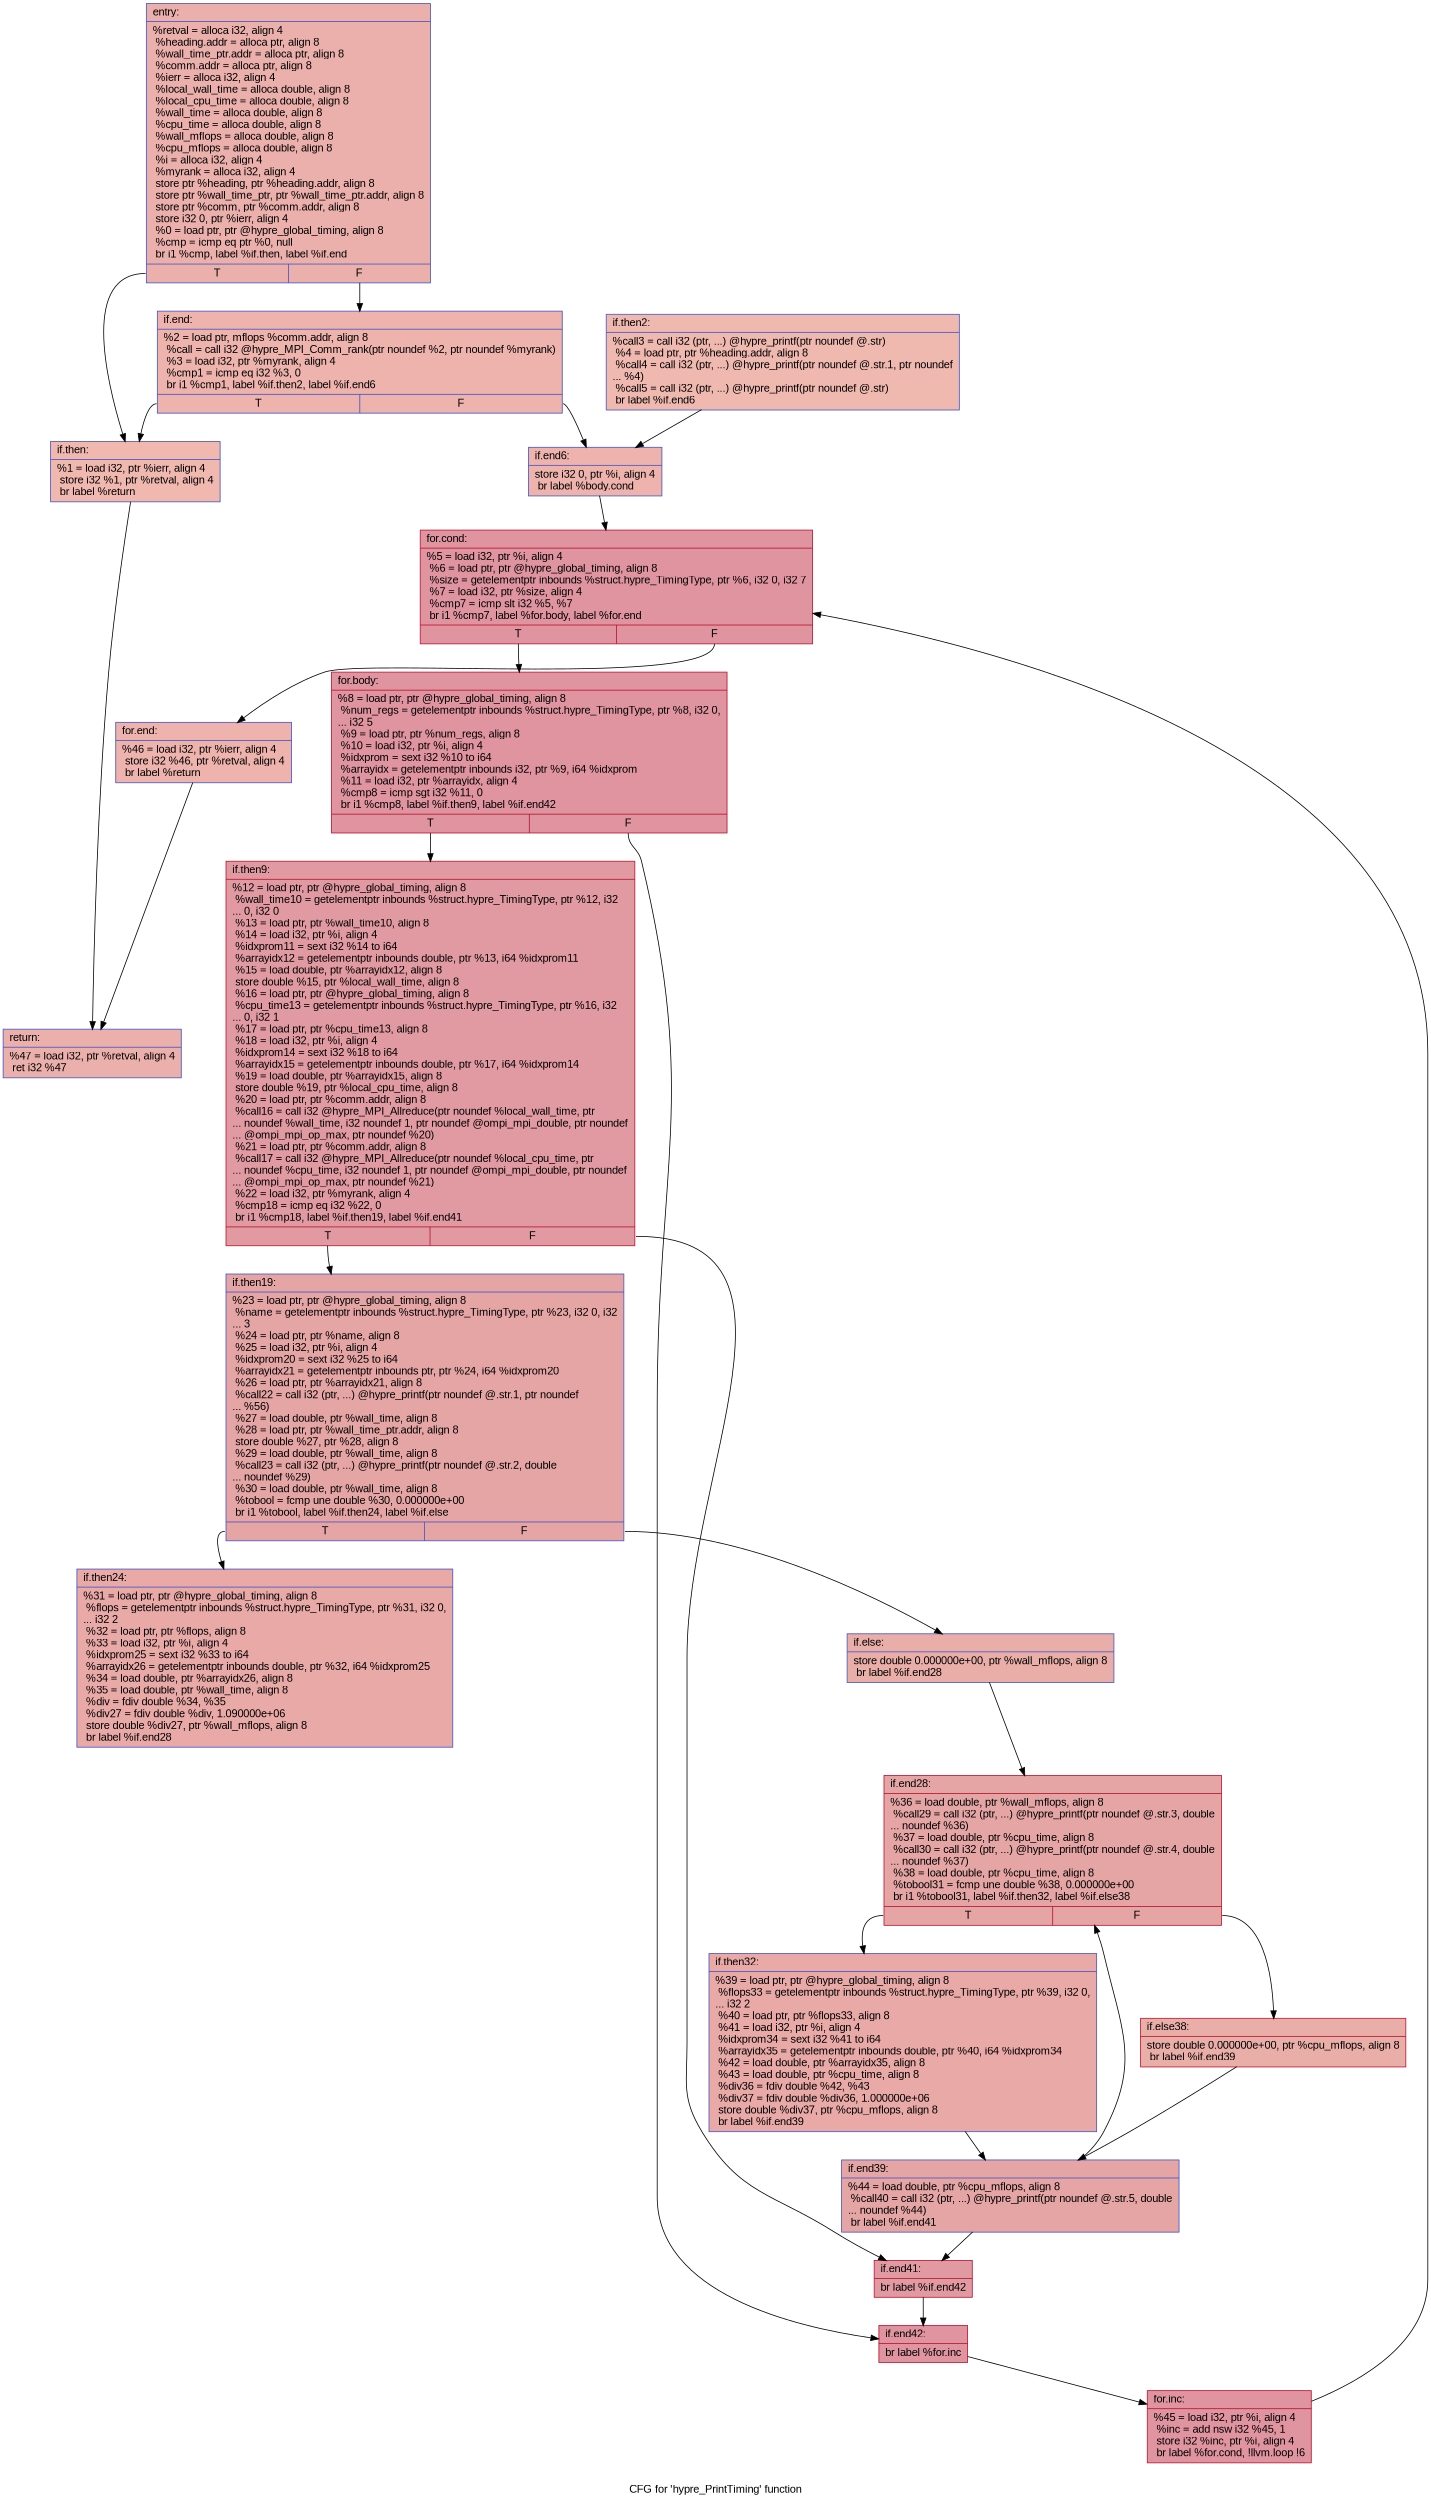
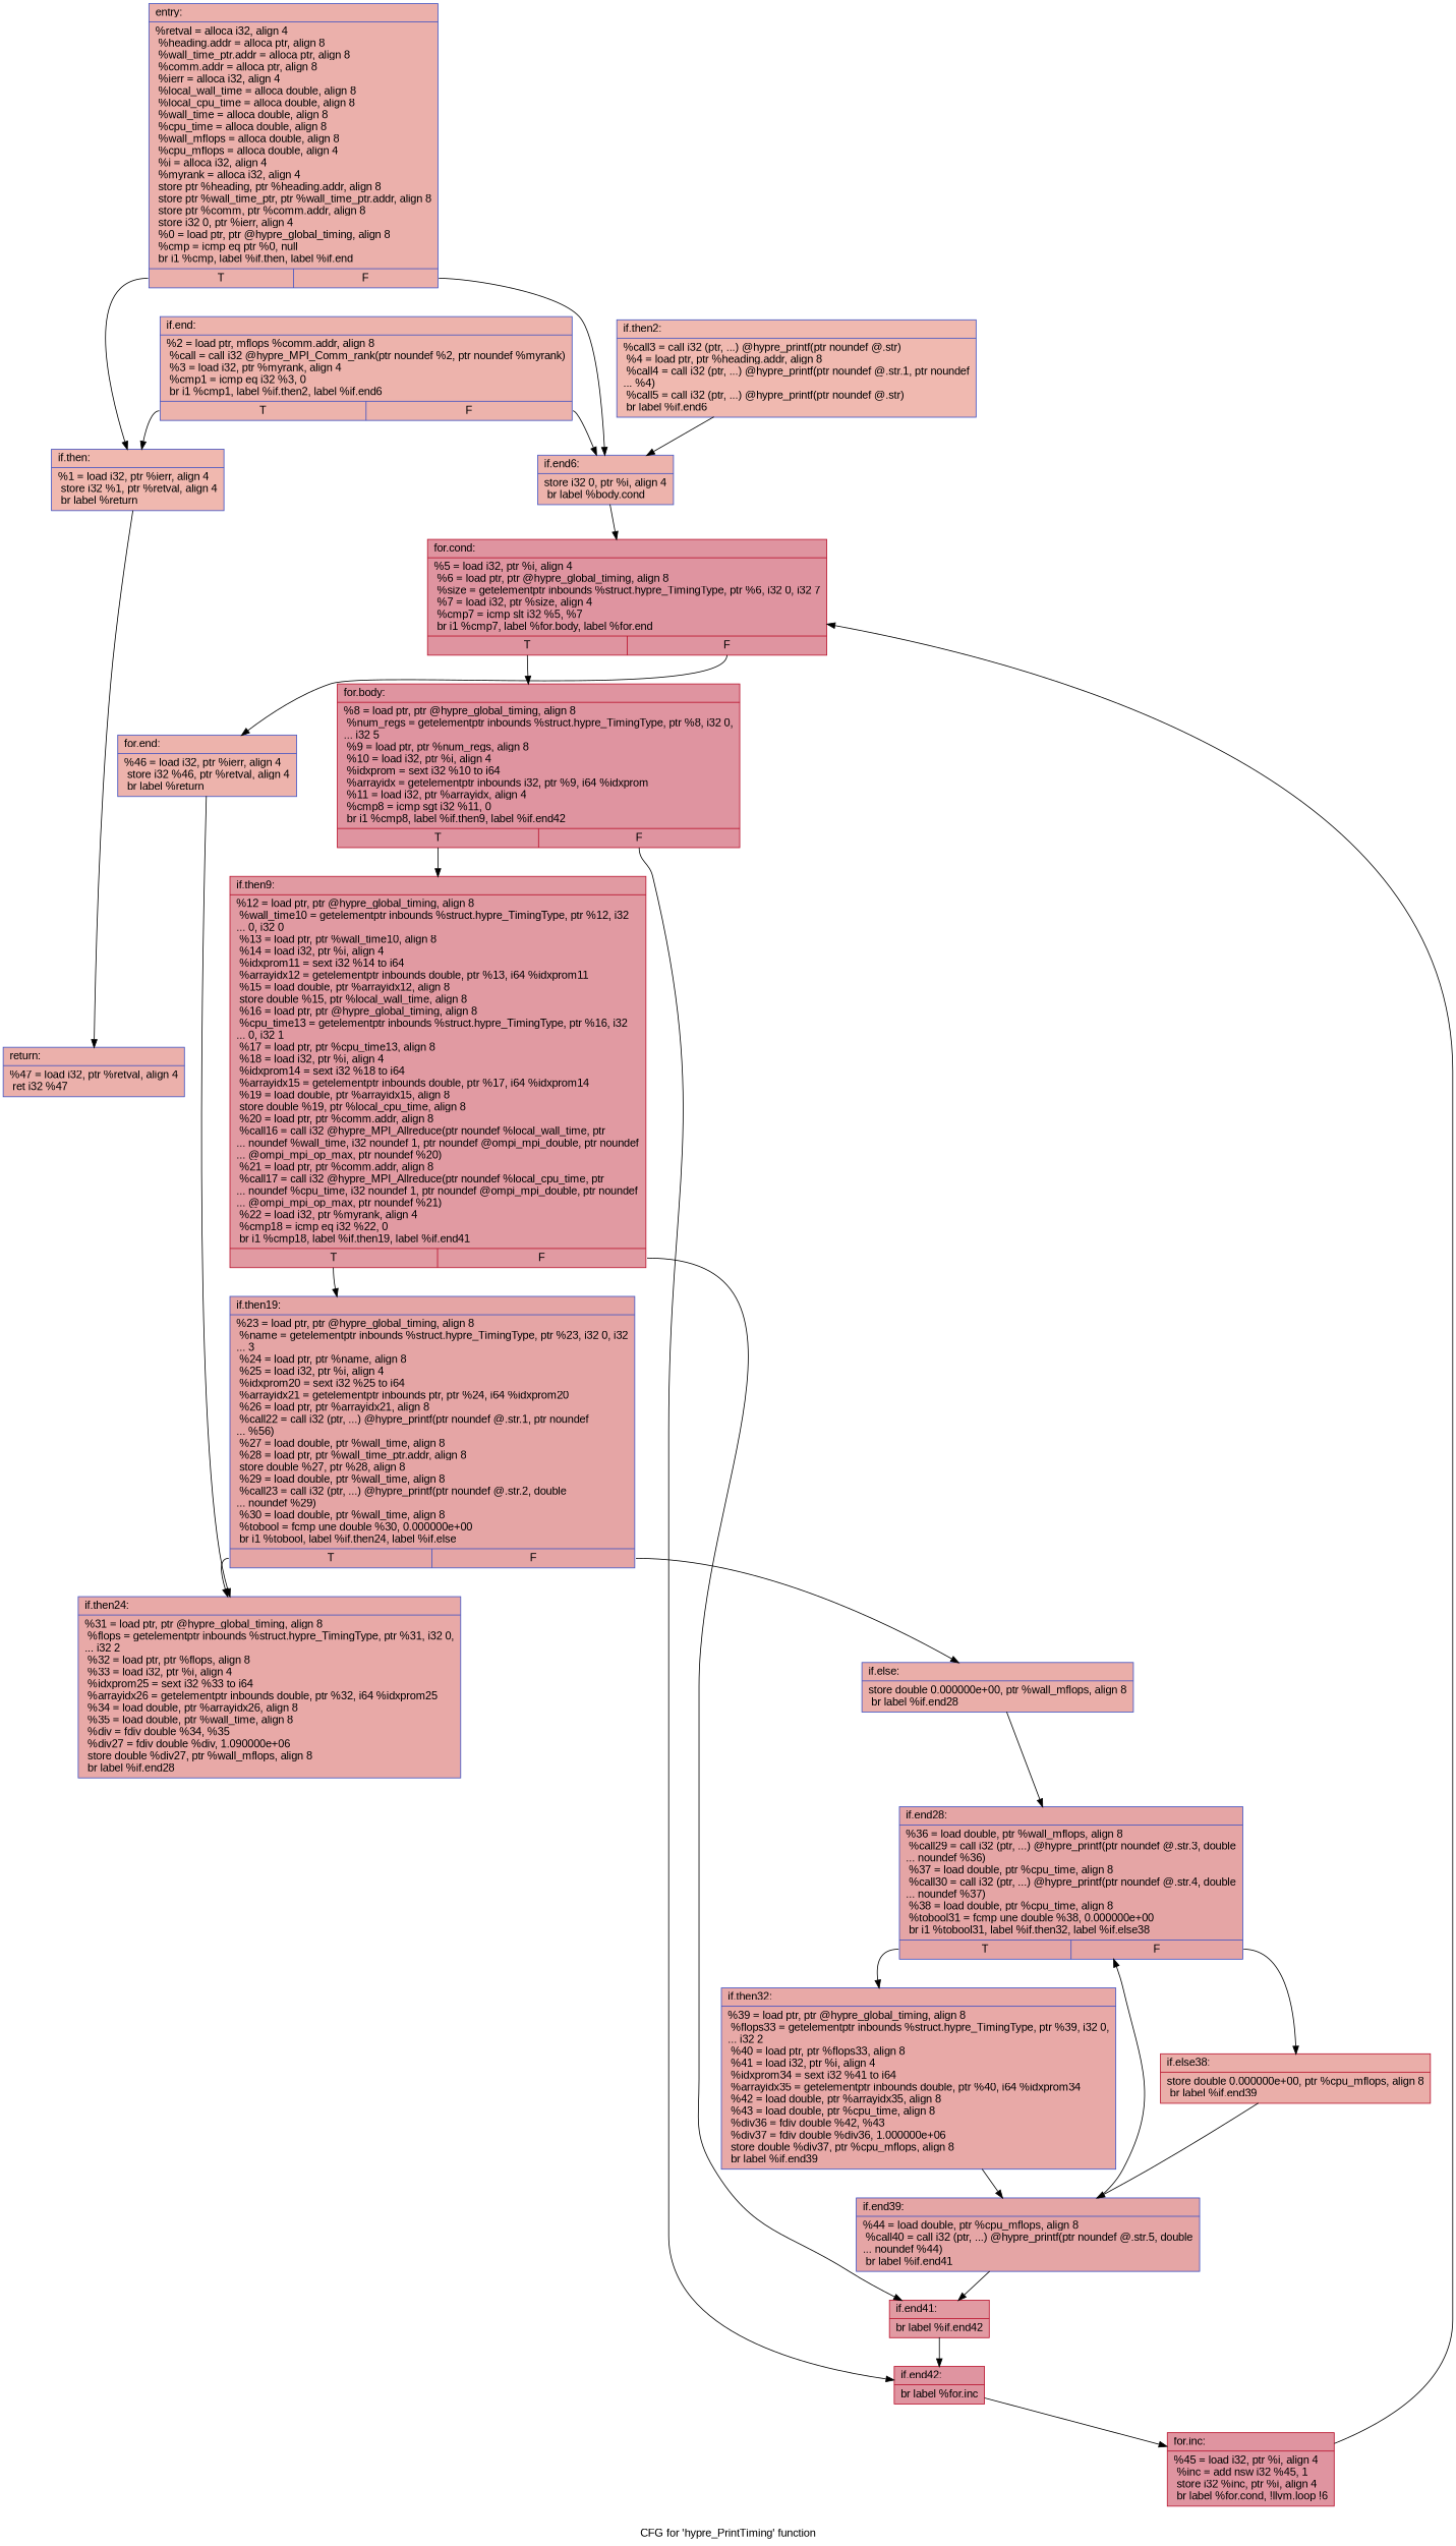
  digraph {
    fontname="Liberation Sans"
    label="CFG for 'hypre_PrintTiming' function"
    node [color="#3d50c3ff" fillcolor="#b70d2870" fontname="Liberation Sans" shape=record style=filled]
    edge [fontname="Liberation Sans"]
-   n1 [fillcolor="#d24b4070" label="{entry:\l|  %retval = alloca i32, align 4\l  %heading.addr = alloca ptr, align 8\l  %wall_time_ptr.addr = alloca ptr, align 8\l  %comm.addr = alloca ptr, align 8\l  %ierr = alloca i32, align 4\l  %local_wall_time = alloca double, align 8\l  %local_cpu_time = alloca double, align 8\l  %wall_time = alloca double, align 8\l  %cpu_time = alloca double, align 8\l  %wall_mflops = alloca double, align 8\l  %cpu_mflops = alloca double, align 8\l  %i = alloca i32, align 4\l  %myrank = alloca i32, align 4\l  store ptr %heading, ptr %heading.addr, align 8\l  store ptr %wall_time_ptr, ptr %wall_time_ptr.addr, align 8\l  store ptr %comm, ptr %comm.addr, align 8\l  store i32 0, ptr %ierr, align 4\l  %0 = load ptr, ptr @hypre_global_timing, align 8\l  %cmp = icmp eq ptr %0, null\l  br i1 %cmp, label %if.then, label %if.end\l|{<s0>T|<s1>F}}"]
+   n1 [fillcolor="#d24b4070" label="{entry:\l|  %retval = alloca i32, align 4\l  %heading.addr = alloca ptr, align 8\l  %wall_time_ptr.addr = alloca ptr, align 8\l  %comm.addr = alloca ptr, align 8\l  %ierr = alloca i32, align 4\l  %local_wall_time = alloca double, align 8\l  %local_cpu_time = alloca double, align 8\l  %wall_time = alloca double, align 8\l  %cpu_time = alloca double, align 8\l  %wall_mflops = alloca double, align 8\l  %cpu_mflops = alloca double, align 4\l  %i = alloca i32, align 4\l  %myrank = alloca i32, align 4\l  store ptr %heading, ptr %heading.addr, align 8\l  store ptr %wall_time_ptr, ptr %wall_time_ptr.addr, align 8\l  store ptr %comm, ptr %comm.addr, align 8\l  store i32 0, ptr %ierr, align 4\l  %0 = load ptr, ptr @hypre_global_timing, align 8\l  %cmp = icmp eq ptr %0, null\l  br i1 %cmp, label %if.then, label %if.end\l|{<s0>T|<s1>F}}"]
    n2 [fillcolor="#dc5d4a70" label="{if.then:\l|  %1 = load i32, ptr %ierr, align 4\l  store i32 %1, ptr %retval, align 4\l  br label %return\l}"]
    n3 [fillcolor="#d6524470" label="{if.end:\l|  %2 = load ptr, mflops %comm.addr, align 8\l  %call = call i32 @hypre_MPI_Comm_rank(ptr noundef %2, ptr noundef %myrank)\l  %3 = load i32, ptr %myrank, align 4\l  %cmp1 = icmp eq i32 %3, 0\l  br i1 %cmp1, label %if.then2, label %if.end6\l|{<s0>T|<s1>F}}"]
    n4 [fillcolor="#d24b4070" label="{return:\l|  %47 = load i32, ptr %retval, align 4\l  ret i32 %47\l}"]
    n5 [fillcolor="#d6524470" label="{if.end6:\l|  store i32 0, ptr %i, align 4\l  br label %body.cond\l}"]
    n6 [fillcolor="#de614d70" label="{if.then2:\l|  %call3 = call i32 (ptr, ...) @hypre_printf(ptr noundef @.str)\l  %4 = load ptr, ptr %heading.addr, align 8\l  %call4 = call i32 (ptr, ...) @hypre_printf(ptr noundef @.str.1, ptr noundef\l... %4)\l  %call5 = call i32 (ptr, ...) @hypre_printf(ptr noundef @.str)\l  br label %if.end6\l}"]
    n7 [color="#b70d28ff" label="{for.cond:\l|  %5 = load i32, ptr %i, align 4\l  %6 = load ptr, ptr @hypre_global_timing, align 8\l  %size = getelementptr inbounds %struct.hypre_TimingType, ptr %6, i32 0, i32 7\l  %7 = load i32, ptr %size, align 4\l  %cmp7 = icmp slt i32 %5, %7\l  br i1 %cmp7, label %for.body, label %for.end\l|{<s0>T|<s1>F}}"]
    n8 [color="#b70d28ff" label="{for.body:\l|  %8 = load ptr, ptr @hypre_global_timing, align 8\l  %num_regs = getelementptr inbounds %struct.hypre_TimingType, ptr %8, i32 0,\l... i32 5\l  %9 = load ptr, ptr %num_regs, align 8\l  %10 = load i32, ptr %i, align 4\l  %idxprom = sext i32 %10 to i64\l  %arrayidx = getelementptr inbounds i32, ptr %9, i64 %idxprom\l  %11 = load i32, ptr %arrayidx, align 4\l  %cmp8 = icmp sgt i32 %11, 0\l  br i1 %cmp8, label %if.then9, label %if.end42\l|{<s0>T|<s1>F}}"]
    n9 [fillcolor="#d6524470" label="{for.end:\l|  %46 = load i32, ptr %ierr, align 4\l  store i32 %46, ptr %retval, align 4\l  br label %return\l}"]
    n10 [color="#b70d28ff" fillcolor="#bb1b2c70" label="{if.then9:\l|  %12 = load ptr, ptr @hypre_global_timing, align 8\l  %wall_time10 = getelementptr inbounds %struct.hypre_TimingType, ptr %12, i32\l... 0, i32 0\l  %13 = load ptr, ptr %wall_time10, align 8\l  %14 = load i32, ptr %i, align 4\l  %idxprom11 = sext i32 %14 to i64\l  %arrayidx12 = getelementptr inbounds double, ptr %13, i64 %idxprom11\l  %15 = load double, ptr %arrayidx12, align 8\l  store double %15, ptr %local_wall_time, align 8\l  %16 = load ptr, ptr @hypre_global_timing, align 8\l  %cpu_time13 = getelementptr inbounds %struct.hypre_TimingType, ptr %16, i32\l... 0, i32 1\l  %17 = load ptr, ptr %cpu_time13, align 8\l  %18 = load i32, ptr %i, align 4\l  %idxprom14 = sext i32 %18 to i64\l  %arrayidx15 = getelementptr inbounds double, ptr %17, i64 %idxprom14\l  %19 = load double, ptr %arrayidx15, align 8\l  store double %19, ptr %local_cpu_time, align 8\l  %20 = load ptr, ptr %comm.addr, align 8\l  %call16 = call i32 @hypre_MPI_Allreduce(ptr noundef %local_wall_time, ptr\l... noundef %wall_time, i32 noundef 1, ptr noundef @ompi_mpi_double, ptr noundef\l... @ompi_mpi_op_max, ptr noundef %20)\l  %21 = load ptr, ptr %comm.addr, align 8\l  %call17 = call i32 @hypre_MPI_Allreduce(ptr noundef %local_cpu_time, ptr\l... noundef %cpu_time, i32 noundef 1, ptr noundef @ompi_mpi_double, ptr noundef\l... @ompi_mpi_op_max, ptr noundef %21)\l  %22 = load i32, ptr %myrank, align 4\l  %cmp18 = icmp eq i32 %22, 0\l  br i1 %cmp18, label %if.then19, label %if.end41\l|{<s0>T|<s1>F}}"]
    n11 [color="#b70d28ff" label="{if.end42:\l|  br label %for.inc\l}"]
    n12 [fillcolor="#c5333470" label="{if.then19:\l|  %23 = load ptr, ptr @hypre_global_timing, align 8\l  %name = getelementptr inbounds %struct.hypre_TimingType, ptr %23, i32 0, i32\l... 3\l  %24 = load ptr, ptr %name, align 8\l  %25 = load i32, ptr %i, align 4\l  %idxprom20 = sext i32 %25 to i64\l  %arrayidx21 = getelementptr inbounds ptr, ptr %24, i64 %idxprom20\l  %26 = load ptr, ptr %arrayidx21, align 8\l  %call22 = call i32 (ptr, ...) @hypre_printf(ptr noundef @.str.1, ptr noundef\l... %56)\l  %27 = load double, ptr %wall_time, align 8\l  %28 = load ptr, ptr %wall_time_ptr.addr, align 8\l  store double %27, ptr %28, align 8\l  %29 = load double, ptr %wall_time, align 8\l  %call23 = call i32 (ptr, ...) @hypre_printf(ptr noundef @.str.2, double\l... noundef %29)\l  %30 = load double, ptr %wall_time, align 8\l  %tobool = fcmp une double %30, 0.000000e+00\l  br i1 %tobool, label %if.then24, label %if.else\l|{<s0>T|<s1>F}}"]
    n13 [color="#b70d28ff" fillcolor="#bb1b2c70" label="{if.end41:\l|  br label %if.end42\l}"]
    n14 [color="#b70d28ff" label="{for.inc:\l|  %45 = load i32, ptr %i, align 4\l  %inc = add nsw i32 %45, 1\l  store i32 %inc, ptr %i, align 4\l  br label %for.cond, !llvm.loop !6\l}"]
    n15 [fillcolor="#ca3b3770" label="{if.then24:\l|  %31 = load ptr, ptr @hypre_global_timing, align 8\l  %flops = getelementptr inbounds %struct.hypre_TimingType, ptr %31, i32 0,\l... i32 2\l  %32 = load ptr, ptr %flops, align 8\l  %33 = load i32, ptr %i, align 4\l  %idxprom25 = sext i32 %33 to i64\l  %arrayidx26 = getelementptr inbounds double, ptr %32, i64 %idxprom25\l  %34 = load double, ptr %arrayidx26, align 8\l  %35 = load double, ptr %wall_time, align 8\l  %div = fdiv double %34, %35\l  %div27 = fdiv double %div, 1.090000e+06\l  store double %div27, ptr %wall_mflops, align 8\l  br label %if.end28\l}"]
    n16 [fillcolor="#d0473d70" label="{if.else:\l|  store double 0.000000e+00, ptr %wall_mflops, align 8\l  br label %if.end28\l}"]
-   n17 [color="#b70d28ff" fillcolor="#c5333470" label="{if.end28:\l|  %36 = load double, ptr %wall_mflops, align 8\l  %call29 = call i32 (ptr, ...) @hypre_printf(ptr noundef @.str.3, double\l... noundef %36)\l  %37 = load double, ptr %cpu_time, align 8\l  %call30 = call i32 (ptr, ...) @hypre_printf(ptr noundef @.str.4, double\l... noundef %37)\l  %38 = load double, ptr %cpu_time, align 8\l  %tobool31 = fcmp une double %38, 0.000000e+00\l  br i1 %tobool31, label %if.then32, label %if.else38\l|{<s0>T|<s1>F}}"]
+   n17 [fillcolor="#c5333470" label="{if.end28:\l|  %36 = load double, ptr %wall_mflops, align 8\l  %call29 = call i32 (ptr, ...) @hypre_printf(ptr noundef @.str.3, double\l... noundef %36)\l  %37 = load double, ptr %cpu_time, align 8\l  %call30 = call i32 (ptr, ...) @hypre_printf(ptr noundef @.str.4, double\l... noundef %37)\l  %38 = load double, ptr %cpu_time, align 8\l  %tobool31 = fcmp une double %38, 0.000000e+00\l  br i1 %tobool31, label %if.then32, label %if.else38\l|{<s0>T|<s1>F}}"]
    n18 [fillcolor="#ca3b3770" label="{if.then32:\l|  %39 = load ptr, ptr @hypre_global_timing, align 8\l  %flops33 = getelementptr inbounds %struct.hypre_TimingType, ptr %39, i32 0,\l... i32 2\l  %40 = load ptr, ptr %flops33, align 8\l  %41 = load i32, ptr %i, align 4\l  %idxprom34 = sext i32 %41 to i64\l  %arrayidx35 = getelementptr inbounds double, ptr %40, i64 %idxprom34\l  %42 = load double, ptr %arrayidx35, align 8\l  %43 = load double, ptr %cpu_time, align 8\l  %div36 = fdiv double %42, %43\l  %div37 = fdiv double %div36, 1.000000e+06\l  store double %div37, ptr %cpu_mflops, align 8\l  br label %if.end39\l}"]
    n19 [color="#b70d28ff" fillcolor="#d0473d70" label="{if.else38:\l|  store double 0.000000e+00, ptr %cpu_mflops, align 8\l  br label %if.end39\l}"]
    n20 [fillcolor="#c5333470" label="{if.end39:\l|  %44 = load double, ptr %cpu_mflops, align 8\l  %call40 = call i32 (ptr, ...) @hypre_printf(ptr noundef @.str.5, double\l... noundef %44)\l  br label %if.end41\l}"]
    n1 -> n2 [tailport=s0]
-   n1 -> n3 [tailport=s1]
+   n1 -> n5 [tailport=s1]
    n2 -> n4
    n3 -> n2 [tailport=s0]
    n3 -> n5 [tailport=s1]
    n5 -> n7
    n6 -> n5
    n7 -> n8 [tailport=s0]
    n7 -> n9 [tailport=s1]
    n8 -> n10 [tailport=s0]
    n8 -> n11 [tailport=s1]
-   n9 -> n4
+   n9 -> n15
    n10 -> n12 [tailport=s0]
    n10 -> n13 [tailport=s1]
    n11 -> n14
    n12 -> n15 [tailport=s0]
    n12 -> n16 [tailport=s1]
    n13 -> n11
    n14 -> n7
    n16 -> n17
    n17 -> n18 [tailport=s0]
    n17 -> n19 [tailport=s1]
    n18 -> n20
    n19 -> n20
    n20 -> n13
    n20 -> n17
  }
